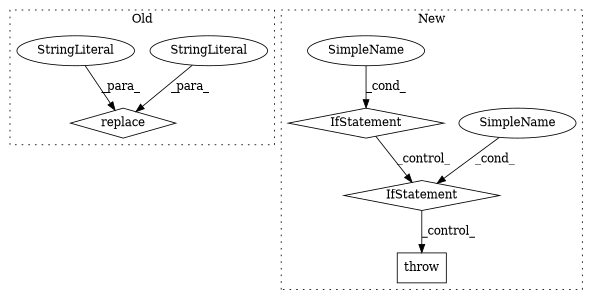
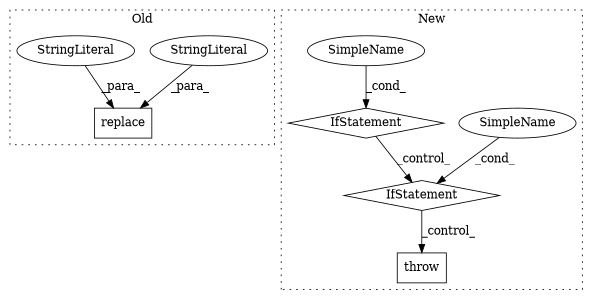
  digraph {
    node [a=45 shape=ellipse]
-   n1 [a=32 l="8,1" label=replace s="17276,17303" shape=diamond]
+   n1 [a=32 l="8,1" label=replace s="17276,17303" shape=box]
    n2 [l=9 label=StringLiteral s=17284]
    n3 [l=9 label=StringLiteral s=17294]
    n4 [a=53 l=6 label=throw s=18951 shape=box]
    n5 [a=25 l="4,2" label=IfStatement s="18854,18913" shape=diamond]
    n6 [a=42 label=SimpleName]
    n7 [a=42 label=SimpleName]
    n8 [a=25 l="4,2" label=IfStatement s="18684,18748" shape=diamond]
    subgraph cluster_1 {
      label=Old
      style=dotted
      n1
      n2
      n3
    }
    subgraph cluster_2 {
      label=New
      style=dotted
      n4
      n5
      n6
      n7
      n8
    }
    n2 -> n1 [label=_para_]
    n3 -> n1 [label=_para_]
    n5 -> n4 [label=_control_]
    n6 -> n5 [label=_cond_]
    n7 -> n8 [label=_cond_]
    n8 -> n5 [label=_control_]
  }
